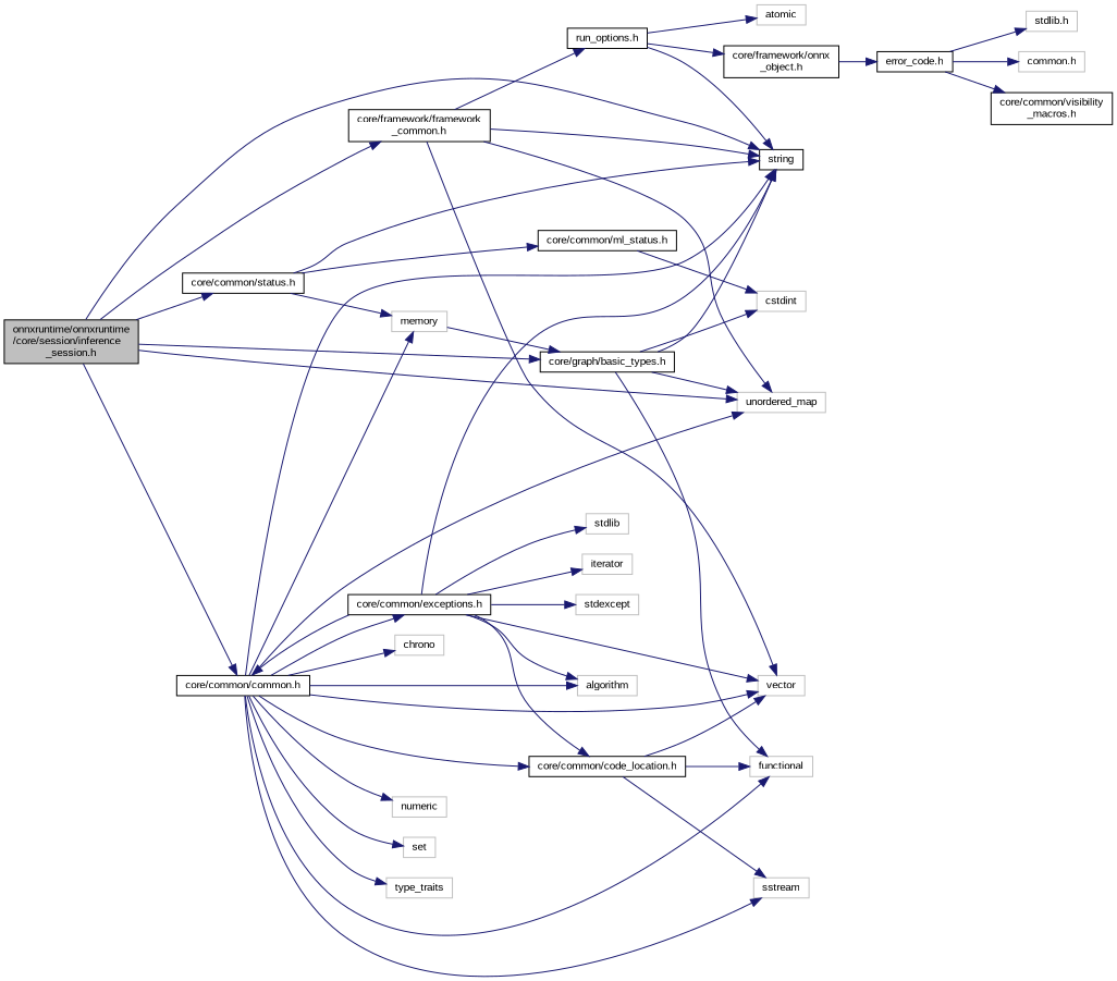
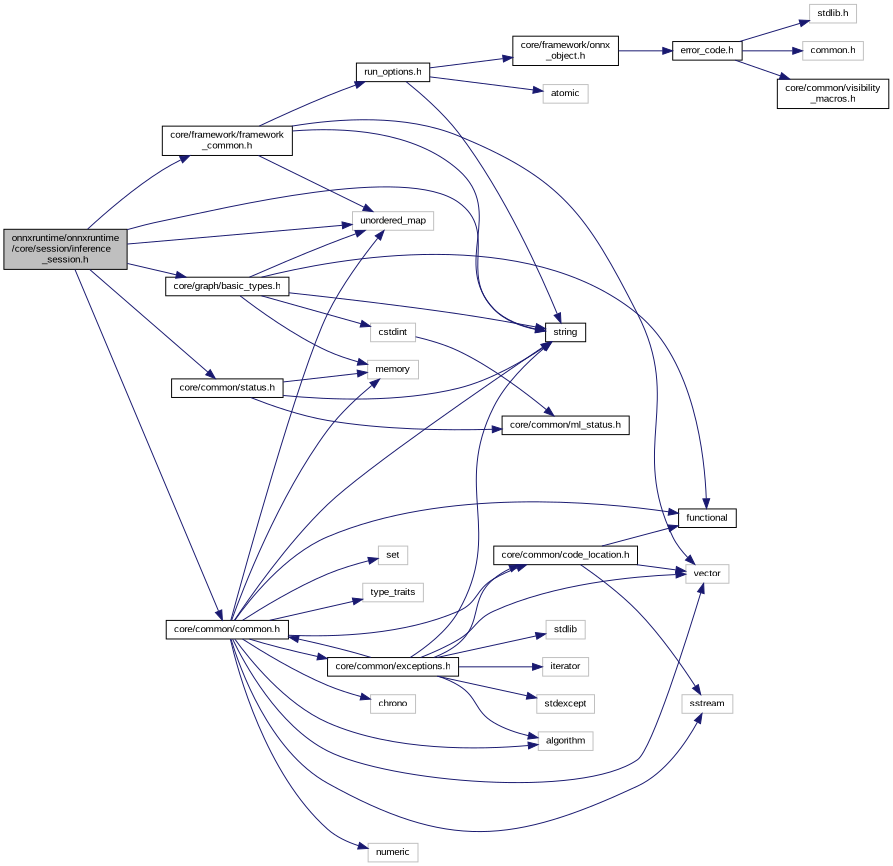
  digraph {
    fontname="Liberation Sans"
    rankdir=LR
    node [color=grey75 fillcolor=white fontname="Liberation Sans" fontsize=10 shape=record style=filled]
    edge [color=midnightblue fontname="Liberation Sans" fontsize=10 labelfontname=Helvetica labelfontsize=10 style=solid]
    n1 [color=black fillcolor=grey75 fontcolor=black height=0.2 label="onnxruntime/onnxruntime\l/core/session/inference\l_session.h" width=0.4]
    n2 [color=black height=0.2 label=string width=0.4]
    n3 [height=0.2 label=unordered_map width=0.4]
    n4 [color=black height=0.2 label="core/common/common.h" width=0.4]
    n5 [color=black height=0.2 label="core/common/status.h" width=0.4]
    n6 [color=black height=0.2 label="core/framework/framework\l_common.h" width=0.4]
    n7 [color=black height=0.2 label="core/graph/basic_types.h" width=0.4]
    n8 [height=0.2 label=algorithm width=0.4]
-   n9 [height=0.2 label=functional width=0.4]
+   n9 [color=black height=0.2 label=functional width=0.4]
    n10 [height=0.2 label=memory width=0.4]
    n11 [height=0.2 label=numeric width=0.4]
    n12 [height=0.2 label=set width=0.4]
    n13 [height=0.2 label=sstream width=0.4]
    n14 [height=0.2 label=type_traits width=0.4]
    n15 [height=0.2 label=vector width=0.4]
    n16 [height=0.2 label=chrono width=0.4]
    n17 [color=black height=0.2 label="core/common/code_location.h" width=0.4]
    n18 [color=black height=0.2 label="core/common/exceptions.h" width=0.4]
    n19 [color=black height=0.2 label="core/common/ml_status.h" width=0.4]
    n20 [color=black height=0.2 label="run_options.h" width=0.4]
    n21 [height=0.2 label=cstdint width=0.4]
    n22 [height=0.2 label=stdlib width=0.4]
    n23 [height=0.2 label=iterator width=0.4]
    n24 [height=0.2 label=stdexcept width=0.4]
    n25 [height=0.2 label=atomic width=0.4]
    n26 [color=black height=0.2 label="core/framework/onnx\l_object.h" width=0.4]
    n27 [color=black height=0.2 label="error_code.h" width=0.4]
    n28 [height=0.2 label="stdlib.h" width=0.4]
    n29 [height=0.2 label="common.h" width=0.4]
    n30 [color=black height=0.2 label="core/common/visibility\l_macros.h" width=0.4]
    n1 -> n2
    n1 -> n3
    n1 -> n4
    n1 -> n5
    n1 -> n6
    n1 -> n7
    n4 -> n2
    n4 -> n3
    n4 -> n8
    n4 -> n9
    n4 -> n10
    n4 -> n11
    n4 -> n12
    n4 -> n13
    n4 -> n14
    n4 -> n15
    n4 -> n16
    n4 -> n17
    n4 -> n18
    n5 -> n2
    n5 -> n10
    n5 -> n19
    n6 -> n2
    n6 -> n3
    n6 -> n15
    n6 -> n20
    n7 -> n2
    n7 -> n3
    n7 -> n9
-   n10 -> n7
+   n7 -> n10
    n7 -> n21
    n17 -> n9
    n17 -> n13
    n17 -> n15
    n18 -> n2
    n18 -> n4
    n18 -> n8
    n18 -> n15
    n18 -> n17
    n18 -> n22
    n18 -> n23
    n18 -> n24
-   n19 -> n21
+   n21 -> n19
    n20 -> n2
    n20 -> n25
    n20 -> n26
    n26 -> n27
    n27 -> n28
    n27 -> n29
    n27 -> n30
  }
